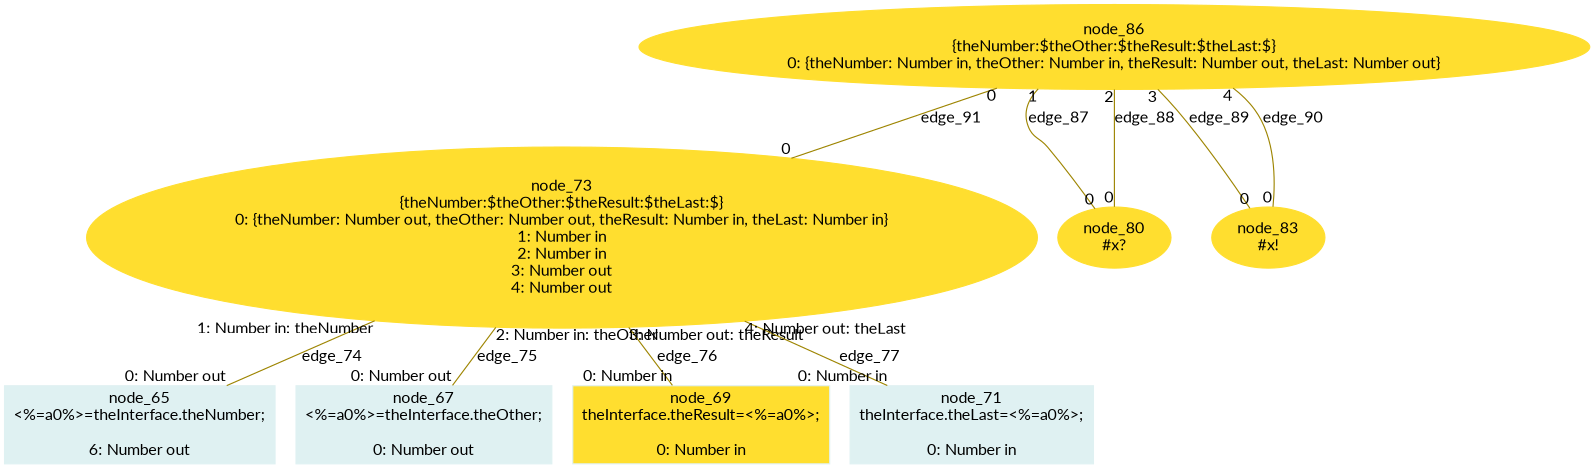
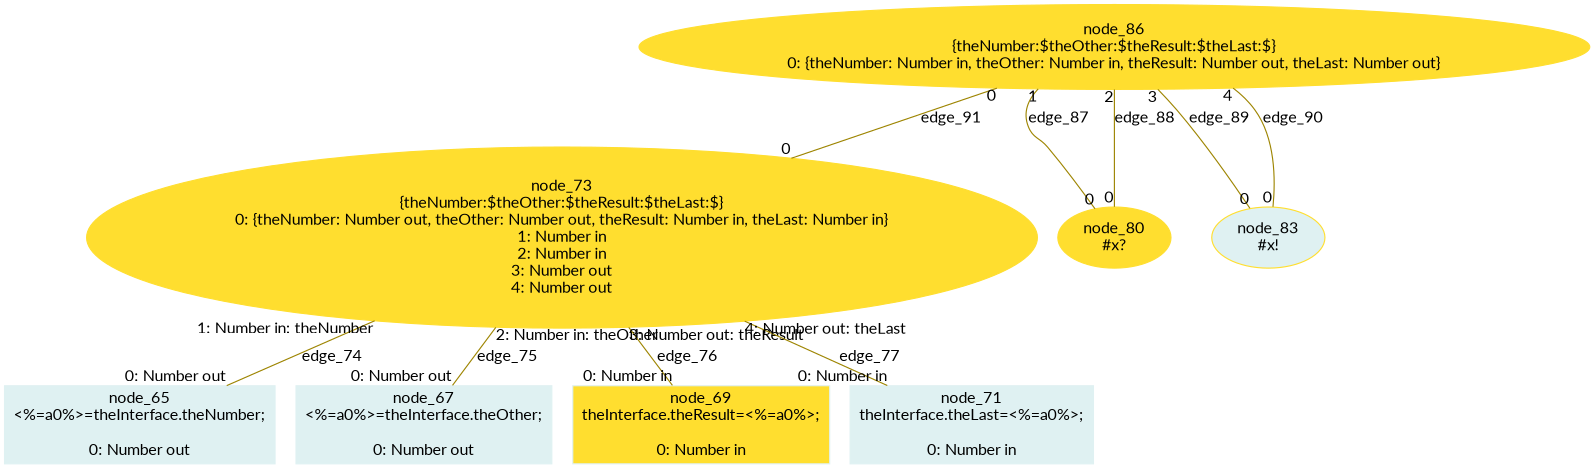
  digraph {
    fontname=Lato
    node [color="#dff1f2" fontname=Lato shape=box style=filled]
    edge [arrowHead=none arrowsize=1 color="#9d8400" dir=none fontname=Lato headlabel=0]
-   n1 [label="node_65\n<%=a0%>=theInterface.theNumber;\n\n6: Number out"]
+   n1 [label="node_65\n<%=a0%>=theInterface.theNumber;\n\n0: Number out"]
    n2 [label="node_67\n<%=a0%>=theInterface.theOther;\n\n0: Number out"]
    n3 [fillcolor="#ffde2f" label="node_69\ntheInterface.theResult=<%=a0%>;\n\n0: Number in"]
    n4 [label="node_71\ntheInterface.theLast=<%=a0%>;\n\n0: Number in"]
    n5 [color="#ffde2f" label="node_73\n{theNumber:$theOther:$theResult:$theLast:$}\n0: {theNumber: Number out, theOther: Number out, theResult: Number in, theLast: Number in}\n1: Number in\n2: Number in\n3: Number out\n4: Number out" shape=ellipse]
    n6 [color="#ffde2f" label="node_80\n#x?\n" shape=ellipse]
-   n7 [color="#ffde2f" label="node_83\n#x!\n" shape=ellipse]
+   n7 [color="#ffde2f" label="node_83\n#x!\n" shape=ellipse fillcolor="#dff1f2"]
    n8 [color="#ffde2f" label="node_86\n{theNumber:$theOther:$theResult:$theLast:$}\n0: {theNumber: Number in, theOther: Number in, theResult: Number out, theLast: Number out}" shape=ellipse]
    n5 -> n1 [headlabel="0: Number out" label=edge_74 taillabel="1: Number in: theNumber"]
    n5 -> n2 [headlabel="0: Number out" label=edge_75 taillabel="2: Number in: theOther"]
    n5 -> n3 [headlabel="0: Number in" label=edge_76 taillabel="3: Number out: theResult"]
    n5 -> n4 [headlabel="0: Number in" label=edge_77 taillabel="4: Number out: theLast"]
    n8 -> n5 [label=edge_91 taillabel=0]
    n8 -> n6 [label=edge_87 taillabel=1]
    n8 -> n6 [label=edge_88 taillabel=2]
    n8 -> n7 [label=edge_89 taillabel=3]
    n8 -> n7 [label=edge_90 taillabel=4]
  }
